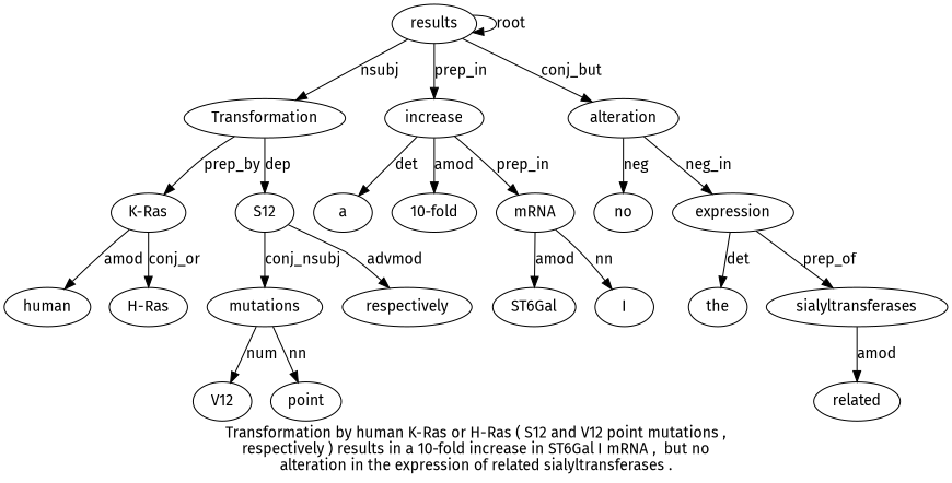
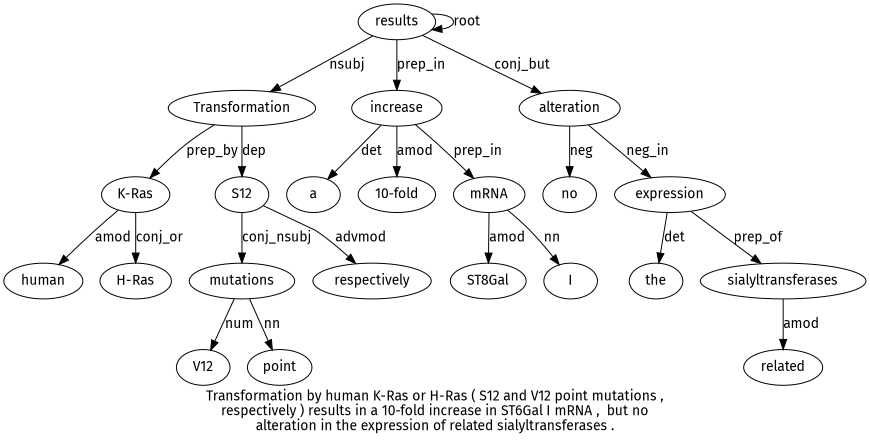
  digraph {
    fontname="Fira Sans"
    label="Transformation by human K-Ras or H-Ras ( S12 and V12 point mutations ,\nrespectively ) results in a 10-fold increase in ST6Gal I mRNA ,  but no\nalteration in the expression of related sialyltransferases ."
    node [fillcolor=white fontname="Fira Sans" style=filled]
    edge [fontname="Fira Sans"]
    n1 [label=results]
    n2 [label=Transformation]
    n3 [label=increase]
    n4 [label=alteration]
    n5 [label="K-Ras"]
    n6 [label=S12]
    n7 [label=a]
    n8 [label="10-fold"]
    n9 [label=mRNA]
    n10 [label=no]
    n11 [label=expression]
    n12 [label=human]
    n13 [label="H-Ras"]
    n14 [label=mutations]
    n15 [label=respectively]
    n16 [label=V12]
    n17 [label=point]
-   n18 [label=ST6Gal]
+   n18 [label=ST8Gal]
    n19 [label=I]
    n20 [label=the]
    n21 [label=sialyltransferases]
    n22 [label=related]
    n1 -> n1 [label=root]
    n1 -> n2 [label=nsubj]
    n1 -> n3 [label=prep_in]
    n1 -> n4 [label=conj_but]
    n2 -> n5 [label=prep_by]
    n2 -> n6 [label=dep]
    n3 -> n7 [label=det]
    n3 -> n8 [label=amod]
    n3 -> n9 [label=prep_in]
    n4 -> n10 [label=neg]
    n4 -> n11 [label=neg_in]
    n5 -> n12 [label=amod]
    n5 -> n13 [label=conj_or]
    n6 -> n14 [label=conj_nsubj]
    n6 -> n15 [label=advmod]
    n9 -> n18 [label=amod]
    n9 -> n19 [label=nn]
    n11 -> n20 [label=det]
    n11 -> n21 [label=prep_of]
    n14 -> n16 [label=num]
    n14 -> n17 [label=nn]
    n21 -> n22 [label=amod]
  }
